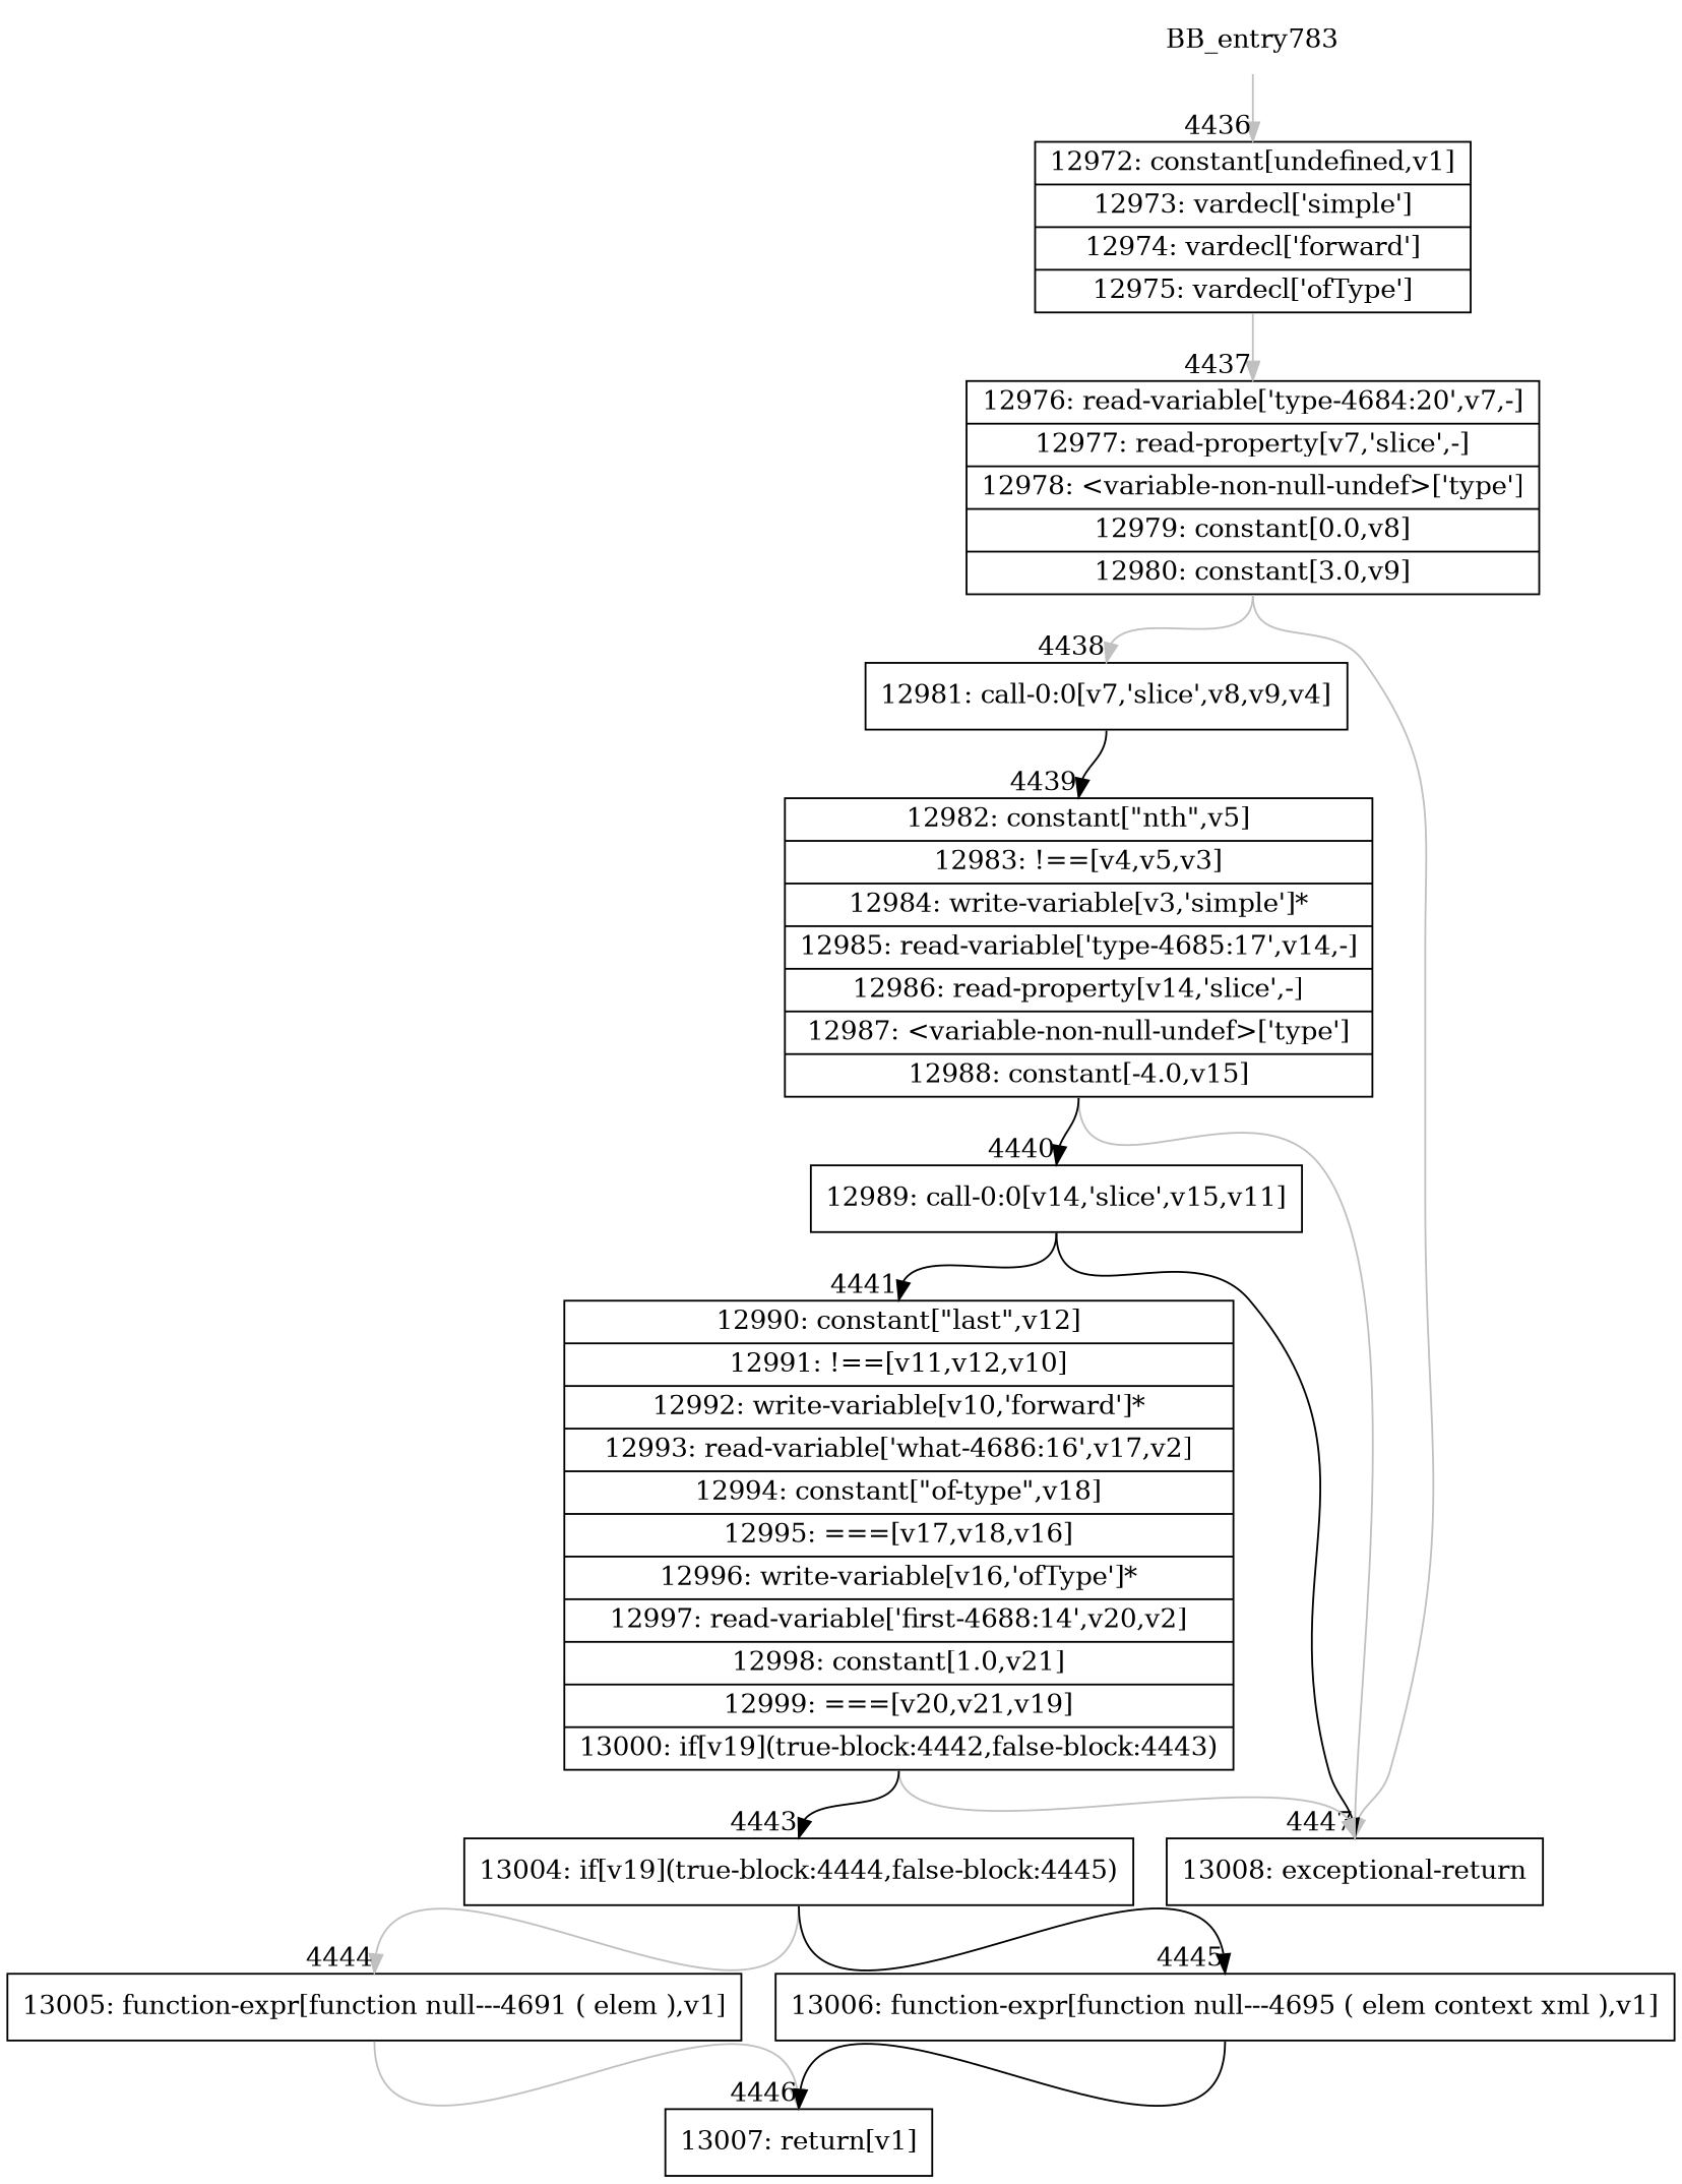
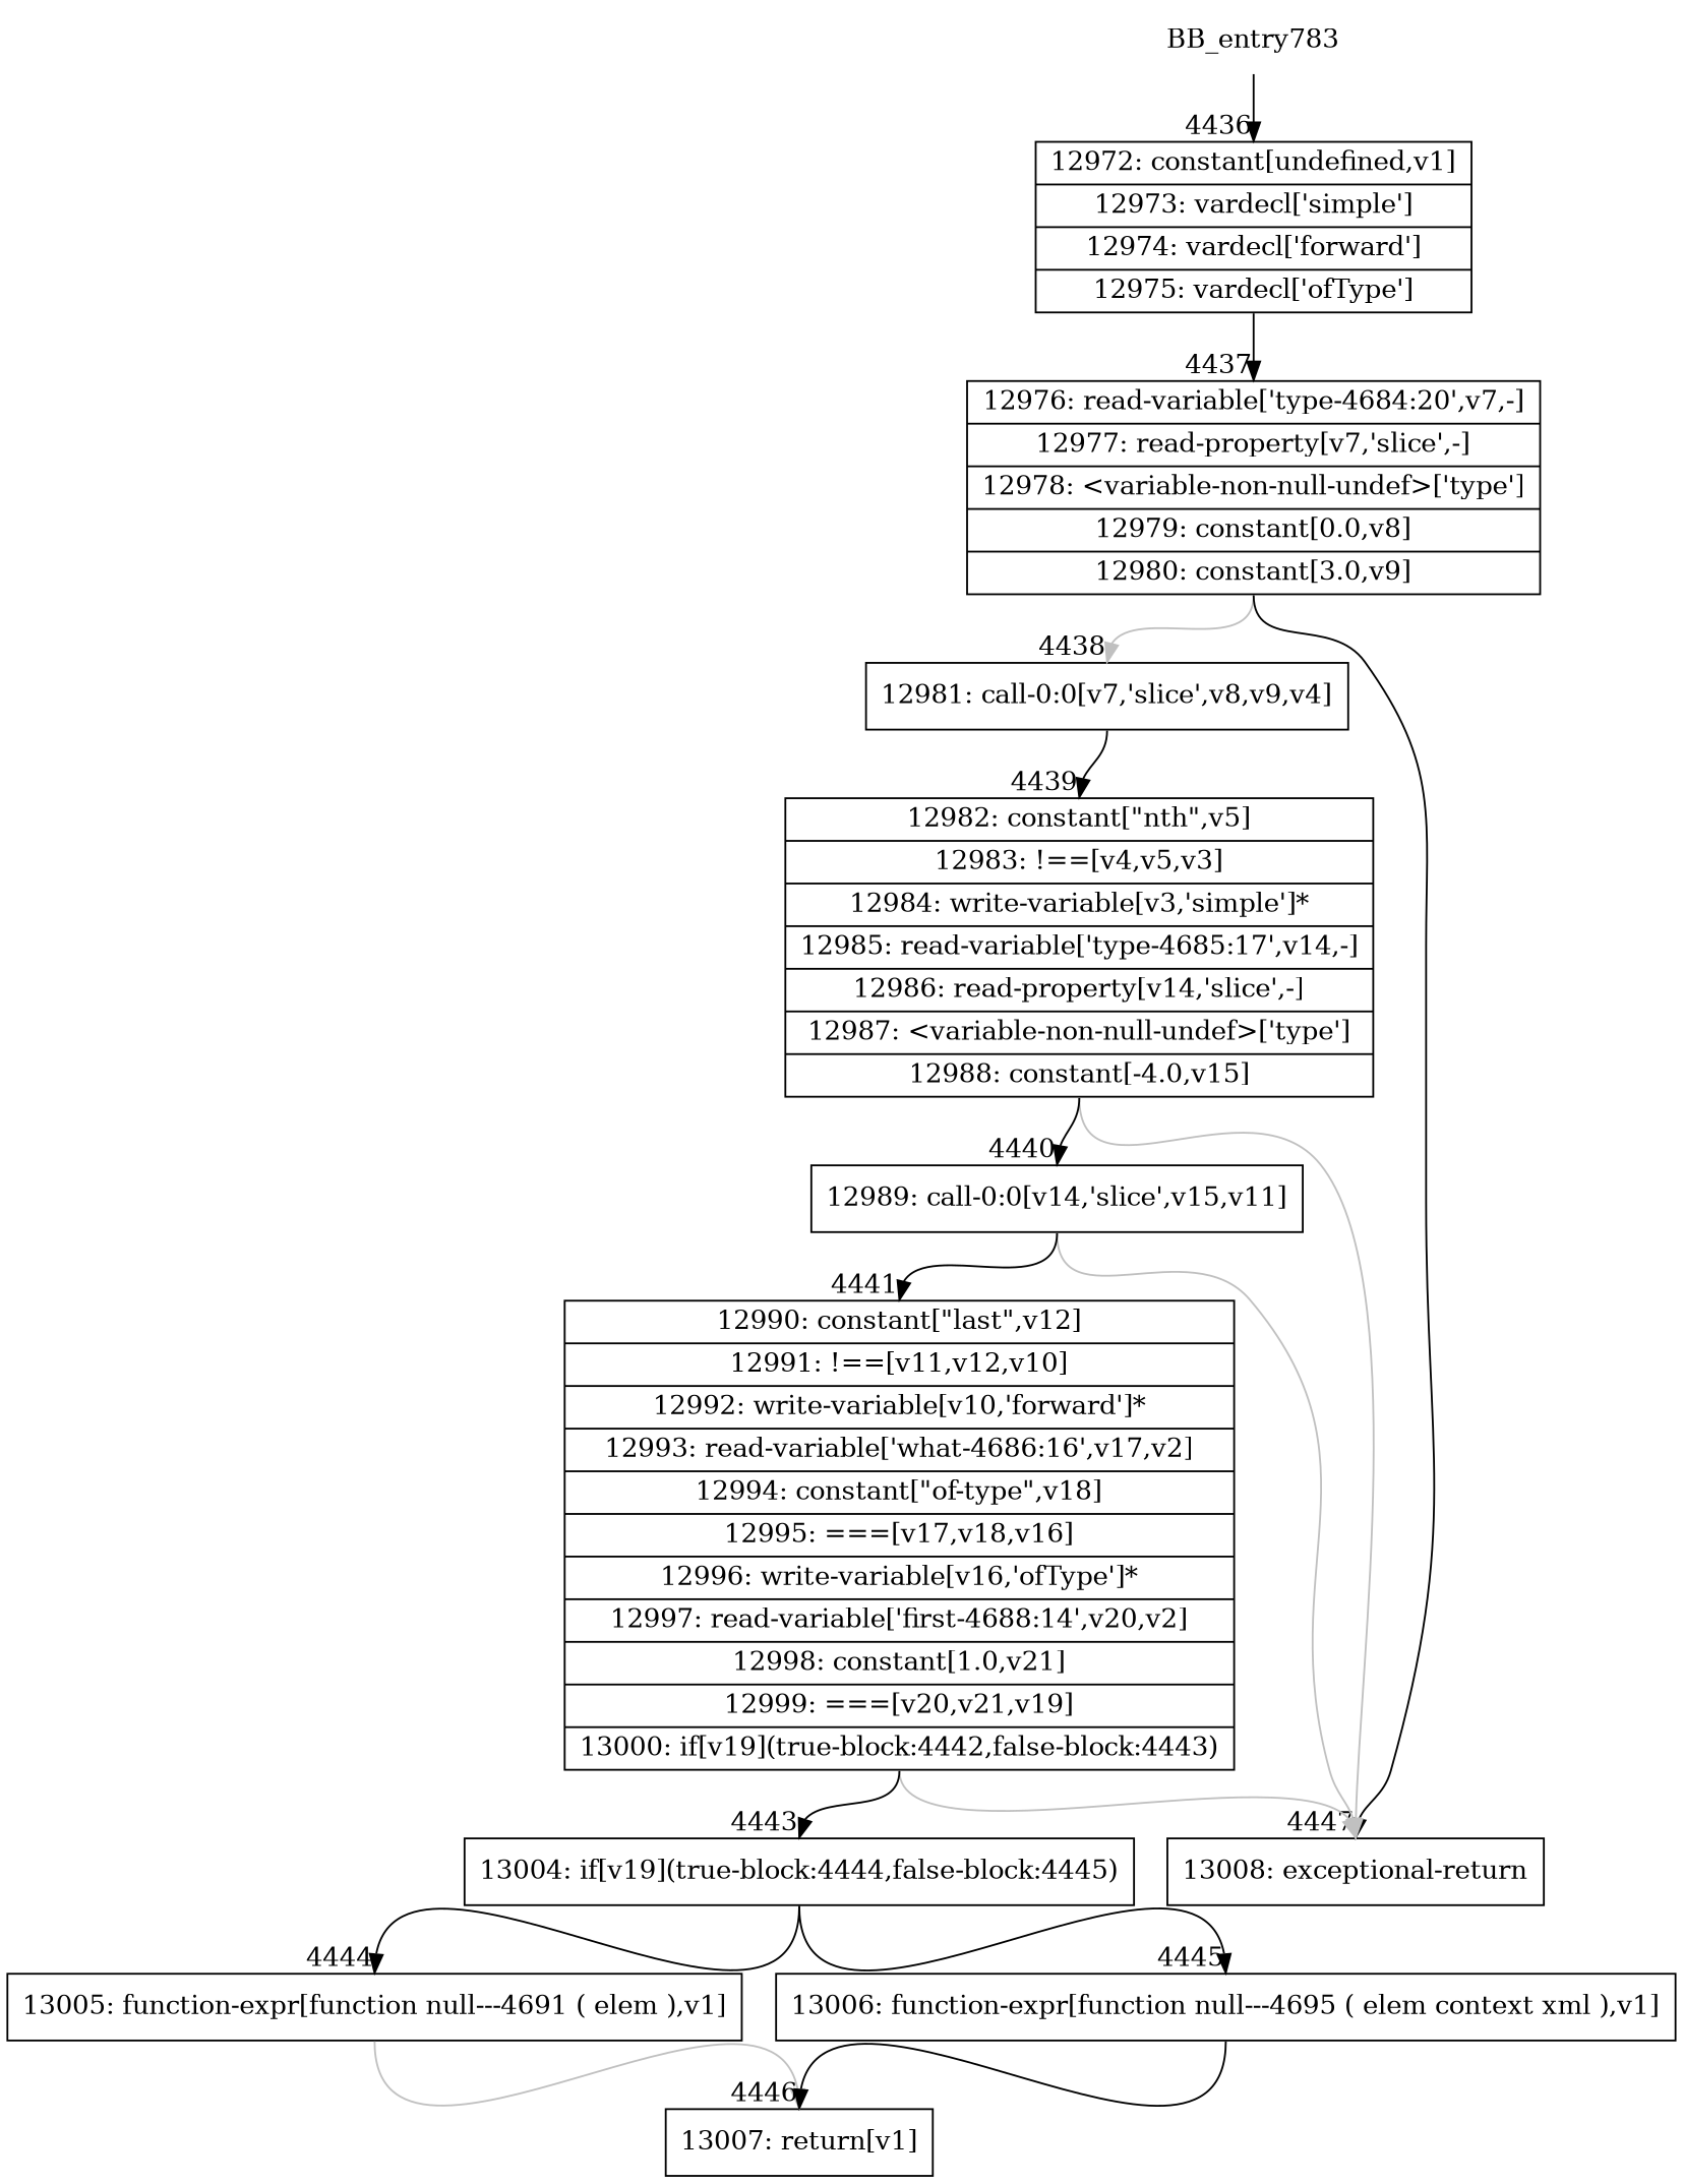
  digraph {
    rankdir=TD
    node [shape=record]
    edge [headport=n tailport=s]
    n1 [label=BB_entry783 shape=none]
    n2 [label="{12972: constant[undefined,v1]|12973: vardecl['simple']|12974: vardecl['forward']|12975: vardecl['ofType']}"]
    n3 [label="{12976: read-variable['type-4684:20',v7,-]|12977: read-property[v7,'slice',-]|12978: \<variable-non-null-undef\>['type']|12979: constant[0.0,v8]|12980: constant[3.0,v9]}"]
    n4 [label="{12981: call-0:0[v7,'slice',v8,v9,v4]}"]
    n5 [label="{13008: exceptional-return}"]
    n6 [label="{12982: constant[\"nth\",v5]|12983: !==[v4,v5,v3]|12984: write-variable[v3,'simple']*|12985: read-variable['type-4685:17',v14,-]|12986: read-property[v14,'slice',-]|12987: \<variable-non-null-undef\>['type']|12988: constant[-4.0,v15]}"]
    n7 [label="{12989: call-0:0[v14,'slice',v15,v11]}"]
    n8 [label="{12990: constant[\"last\",v12]|12991: !==[v11,v12,v10]|12992: write-variable[v10,'forward']*|12993: read-variable['what-4686:16',v17,v2]|12994: constant[\"of-type\",v18]|12995: ===[v17,v18,v16]|12996: write-variable[v16,'ofType']*|12997: read-variable['first-4688:14',v20,v2]|12998: constant[1.0,v21]|12999: ===[v20,v21,v19]|13000: if[v19](true-block:4442,false-block:4443)}"]
    n9 [label="{13004: if[v19](true-block:4444,false-block:4445)}"]
    n10 [label="{13005: function-expr[function null---4691 ( elem ),v1]}"]
    n11 [label="{13006: function-expr[function null---4695 ( elem context xml ),v1]}"]
    n12 [label="{13007: return[v1]}"]
-   n1 -> n2 [headlabel="    4436" color=gray]
-   n2 -> n3 [headlabel="      4437" color=gray]
+   n1 -> n2 [headlabel="    4436"]
+   n2 -> n3 [headlabel="      4437"]
    n3 -> n4 [color=gray headlabel="      4438"]
-   n3 -> n5 [color=gray headlabel="      4447"]
+   n3 -> n5 [color=black headlabel="      4447"]
    n4 -> n6 [headlabel="      4439"]
    n6 -> n5 [color=gray]
    n6 -> n7 [headlabel="      4440"]
-   n7 -> n5 [color=black]
+   n7 -> n5 [color=gray]
    n7 -> n8 [headlabel="      4441"]
    n8 -> n5 [color=gray]
    n8 -> n9 [headlabel="      4443"]
-   n9 -> n10 [headlabel="      4444" color=gray]
+   n9 -> n10 [headlabel="      4444"]
    n9 -> n11 [headlabel="      4445"]
    n10 -> n12 [color=gray headlabel="      4446"]
    n11 -> n12
  }
